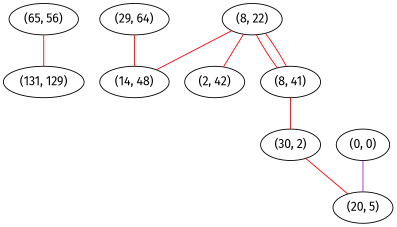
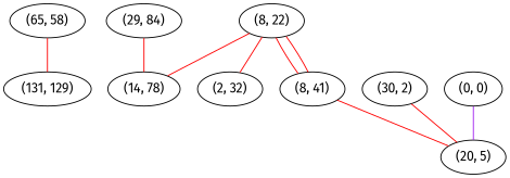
  graph {
    fontname="Fira Sans"
    node [fontname="Fira Sans"]
    edge [color=red fontname="Fira Sans" weight=1]
-   "(65, 56)"
+   "(65, 56)" [label="(65, 58)"]
    "(131, 129)"
-   "(29, 84)" [label="(29, 64)"]
-   "(14, 78)" [label="(14, 48)"]
+   "(29, 84)"
+   "(14, 78)"
    "(30, 2)"
    "(20, 5)"
    n7 [label="(8, 22)"]
-   "(2, 42)"
+   "(2, 42)" [label="(2, 32)"]
    "(8, 41)"
    "(0, 0)"
    "(65, 56)" -- "(131, 129)"
    "(29, 84)" -- "(14, 78)"
    "(30, 2)" -- "(20, 5)"
    n7 -- "(14, 78)"
    n7 -- "(2, 42)"
    n7 -- "(8, 41)"
    n7 -- "(8, 41)"
-   "(8, 41)" -- "(30, 2)"
+   "(8, 41)" -- "(20, 5)"
    "(0, 0)" -- "(20, 5)" [color=purple weight=4]
  }
